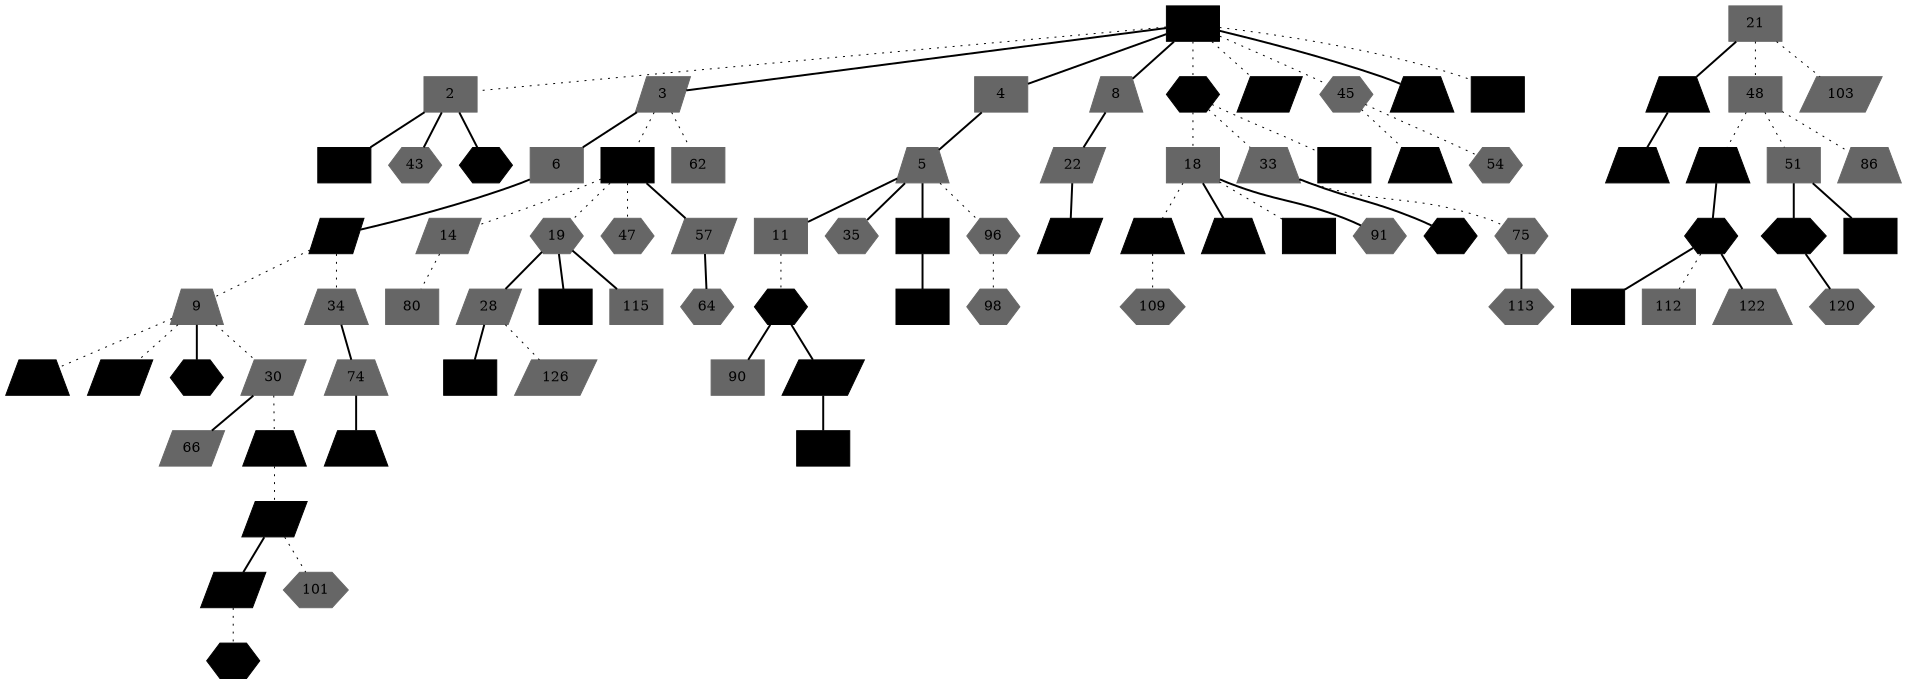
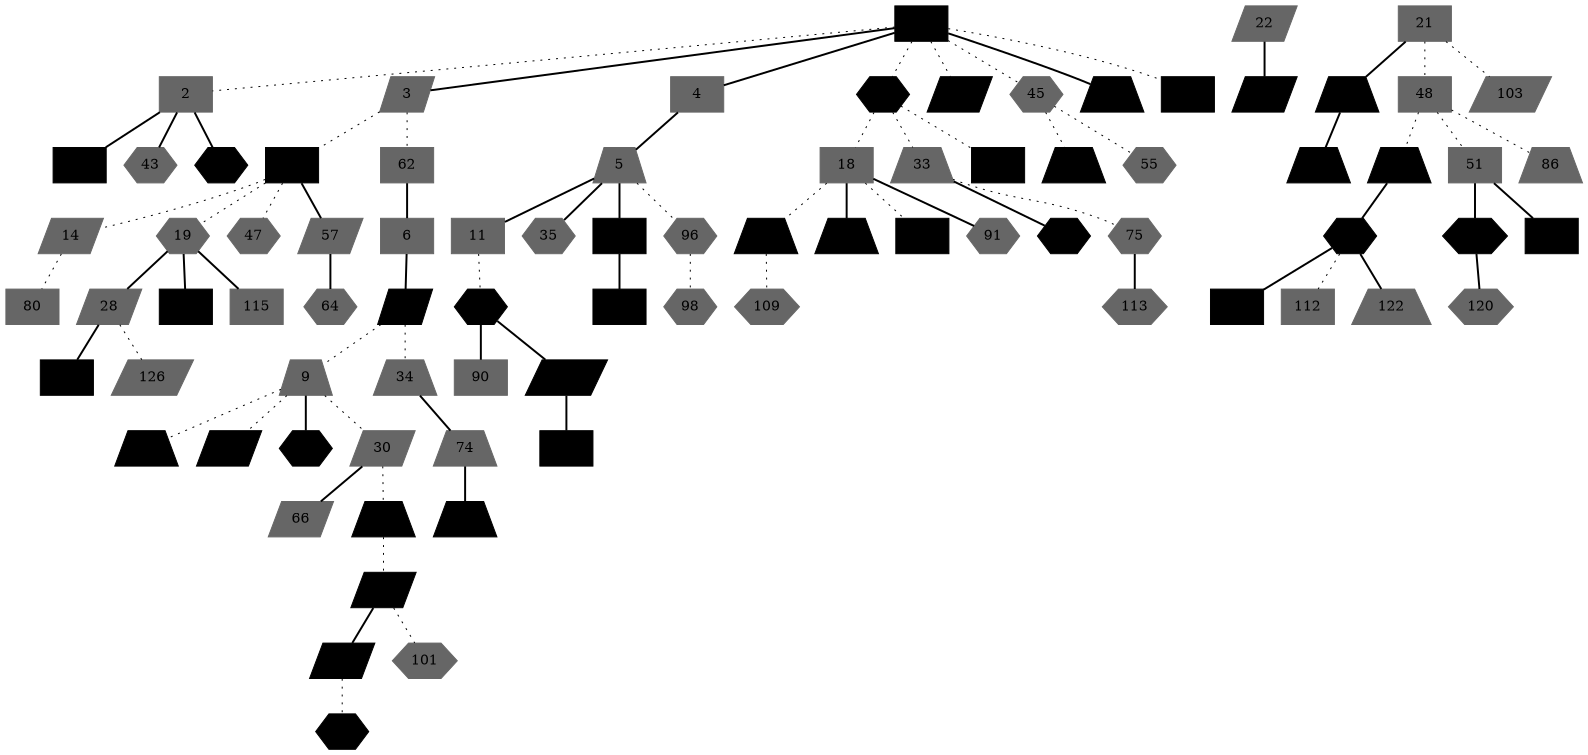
  graph {
    node [color=gray40 shape=box style=filled]
    edge [style=bold]
    1 [color=black super="+32"]
    2 [super="+29"]
    3 [shape=parallelogram]
    4 [super="+40"]
-   8 [shape=trapezium super="+37"]
    12 [color=black shape=hexagon super="+26"]
    16 [color=black shape=parallelogram super="+107"]
    45 [shape=hexagon]
    69 [color=black shape=trapezium]
    102 [color=black]
    23 [color=black super="+25"]
    43 [shape=hexagon]
    97 [color=black shape=hexagon]
    6 [super="+38"]
    13 [color=black super="+67"]
    62 [super="+94"]
    5 [shape=trapezium super="+55"]
    22 [shape=parallelogram]
    18 [super="+77"]
    33 [shape=trapezium super="+73"]
    52 [color=black]
    53 [color=black shape=trapezium super="+72"]
-   54 [shape=hexagon super="+106"]
+   54 [shape=hexagon super="+106" label=55]
    7 [color=black shape=parallelogram]
    14 [shape=parallelogram super="+20"]
    19 [shape=hexagon super="+27"]
    47 [shape=hexagon super="+124"]
    57 [shape=parallelogram super="+114"]
    11
    35 [shape=hexagon super="+104"]
    58 [color=black super="+92"]
    96 [shape=hexagon]
    36 [color=black shape=hexagon super="+50"]
    65 [color=black super="+93"]
    98 [shape=hexagon]
    9 [shape=trapezium super="+88"]
    34 [shape=trapezium super="+41"]
    21 [super="+44"]
    24 [color=black shape=trapezium super="+95"]
    48 [super="+76"]
    103 [shape=parallelogram]
    10 [color=black shape=trapezium super="+42"]
    15 [color=black shape=parallelogram]
    17 [color=black shape=hexagon super="+87"]
    30 [shape=parallelogram super="+39"]
    74 [shape=trapezium]
    31 [color=black shape=parallelogram super="+100"]
    66 [shape=parallelogram]
    70 [color=black shape=trapezium]
    90
    117 [color=black shape=parallelogram]
    81 [color=black shape=trapezium]
    83 [color=black shape=trapezium super="+108"]
    85 [color=black]
    91 [shape=hexagon]
    63 [color=black shape=hexagon]
    75 [shape=hexagon]
    80 [super="+119"]
    28 [shape=parallelogram super="+56"]
    60 [color=black]
    115 [super="+123"]
    64 [shape=hexagon]
    109 [shape=hexagon]
    59 [color=black super="+105"]
    126 [shape=parallelogram]
    68 [color=black shape=trapezium]
    49 [color=black shape=trapezium]
    51 [super="+78"]
    86 [shape=trapezium super="+111"]
    71 [color=black shape=parallelogram super="+82"]
    113 [shape=hexagon]
    79 [color=black shape=trapezium]
    118 [color=black]
    61 [color=black shape=hexagon super="+110"]
    116 [color=black shape=hexagon]
    125 [color=black]
    99 [color=black super="+120"]
    112
    122 [shape=trapezium]
    n80 [label=120 shape=hexagon]
    84 [color=black shape=parallelogram]
    101 [shape=hexagon]
    89 [color=black shape=hexagon]
    1 -- 2 [style=dotted]
    1 -- 3
    1 -- 4
-   1 -- 8
    1 -- 12 [style=dotted]
    1 -- 16 [style=dotted]
    1 -- 45 [style=dotted]
    1 -- 69
    1 -- 102 [style=dotted]
    2 -- 23
    2 -- 43
    2 -- 97
-   3 -- 6
+   62 -- 6
    3 -- 13 [style=dotted]
    3 -- 62 [style=dotted]
    4 -- 5
-   8 -- 22
    12 -- 18 [style=dotted]
    12 -- 33 [style=dotted]
    12 -- 52 [style=dotted]
    45 -- 53 [style=dotted]
    45 -- 54 [style=dotted]
    6 -- 7
    13 -- 14 [style=dotted]
    13 -- 19 [style=dotted]
    13 -- 47 [style=dotted]
    13 -- 57
    5 -- 11
    5 -- 35
    5 -- 58
    5 -- 96 [style=dotted]
    22 -- 31
    18 -- 81 [style=dotted]
    18 -- 83
    18 -- 85 [style=dotted]
    18 -- 91
    33 -- 63
    33 -- 75 [style=dotted]
    7 -- 9 [style=dotted]
    7 -- 34 [style=dotted]
    14 -- 80 [style=dotted]
    19 -- 28
    19 -- 60
    19 -- 115
    57 -- 64
    11 -- 36 [style=dotted]
    58 -- 65
    96 -- 98 [style=dotted]
    36 -- 90
    36 -- 117
    9 -- 10 [style=dotted]
    9 -- 15 [style=dotted]
    9 -- 17
    9 -- 30 [style=dotted]
    34 -- 74
    21 -- 24
    21 -- 48 [style=dotted]
    21 -- 103 [style=dotted]
    24 -- 68
    48 -- 49 [style=dotted]
    48 -- 51 [style=dotted]
    48 -- 86 [style=dotted]
    30 -- 66
    30 -- 70 [style=dotted]
    74 -- 79
    70 -- 71 [style=dotted]
    117 -- 118
    81 -- 109 [style=dotted]
    75 -- 113
    28 -- 59
    28 -- 126 [style=dotted]
    49 -- 61
    51 -- 116
    51 -- 125
    71 -- 84
    71 -- 101 [style=dotted]
    61 -- 99
    61 -- 112 [style=dotted]
    61 -- 122
    116 -- n80
    84 -- 89 [style=dotted]
  }
